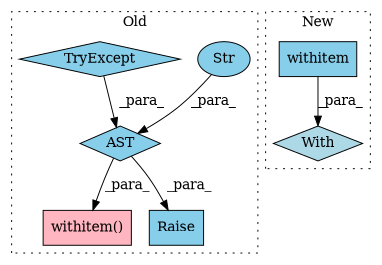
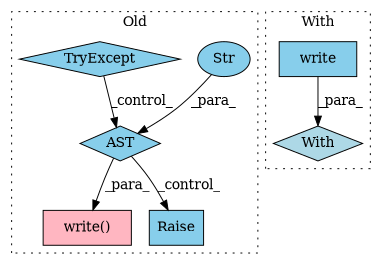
  digraph {
    node [fillcolor=skyblue shape=box style=filled]
-   n1 [a=75 fillcolor=lightpink l="17,1" label="withitem()" s="3706,3780"]
+   n1 [a=75 fillcolor=lightpink l="17,1" label="write()" s="3706,3780"]
    n2 [a=66 l=57 label=Str s=3723 shape=ellipse]
    n3 [a=2 l="7,0" label=AST s="3653,0" shape=diamond]
    n4 [a=71 l=13 label=TryExcept s=3609 shape=diamond]
    n5 [a=91 l=6 label=Raise s=3790]
    n6 [a=39 fillcolor=lightblue l="5,36" label=With s="5057,5067" shape=diamond]
-   n7 [a=49 l=5 label=withitem s=5062]
+   n7 [a=49 l=5 label=write s=5062]
    subgraph cluster_1 {
      label=Old
      style=dotted
      n1
      n2
      n3
      n4
      n5
    }
    subgraph cluster_2 {
-     label=New
+     label=With
      style=dotted
      n6
      n7
    }
    n2 -> n3 [label=_para_]
    n3 -> n1 [label=_para_]
-   n3 -> n5 [label=_para_]
-   n4 -> n3 [label=_para_]
+   n3 -> n5 [label=_control_]
+   n4 -> n3 [label=_control_]
    n7 -> n6 [label=_para_]
  }
